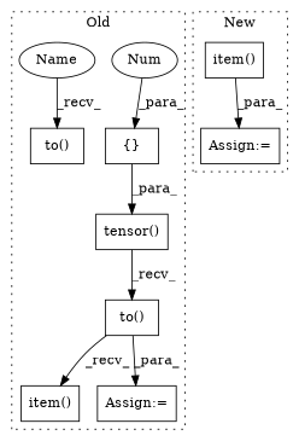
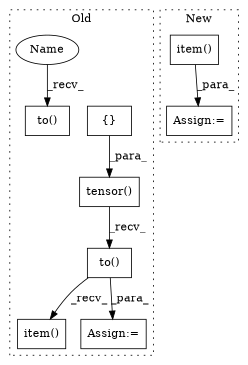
  digraph {
    node [a=75 l=15 shape=box]
    n1 [l="13,15" label="tensor()" s="5225,5241"]
    n2 [l="35,1" label="to()" s="5225,5271"]
    n3 [a=59 l="1,0" label="{}" s="5238,5240"]
-   n4 [a=76 l=1 label=Num s=5239 shape=ellipse]
    n5 [label="item()" s=6481]
    n6 [l="19,1" label="to()" s="5541,5571"]
    n7 [a=68 l=4 label="Assign:=" s=6322]
    n8 [a=87 label=Name s=5541 shape=ellipse]
    n9 [l=11 label="item()" s=5743]
    n10 [a=68 l=4 label="Assign:=" s=5739]
    subgraph cluster_1 {
      label=Old
      style=dotted
      n1
      n2
      n3
-     n4
      n5
      n6
      n7
      n8
    }
    subgraph cluster_2 {
      label=New
      style=dotted
      n9
      n10
    }
    n1 -> n2 [label=_recv_]
    n2 -> n5 [label=_recv_]
    n2 -> n7 [label=_para_]
    n3 -> n1 [label=_para_]
-   n4 -> n3 [label=_para_]
    n8 -> n6 [label=_recv_]
    n9 -> n10 [label=_para_]
  }
